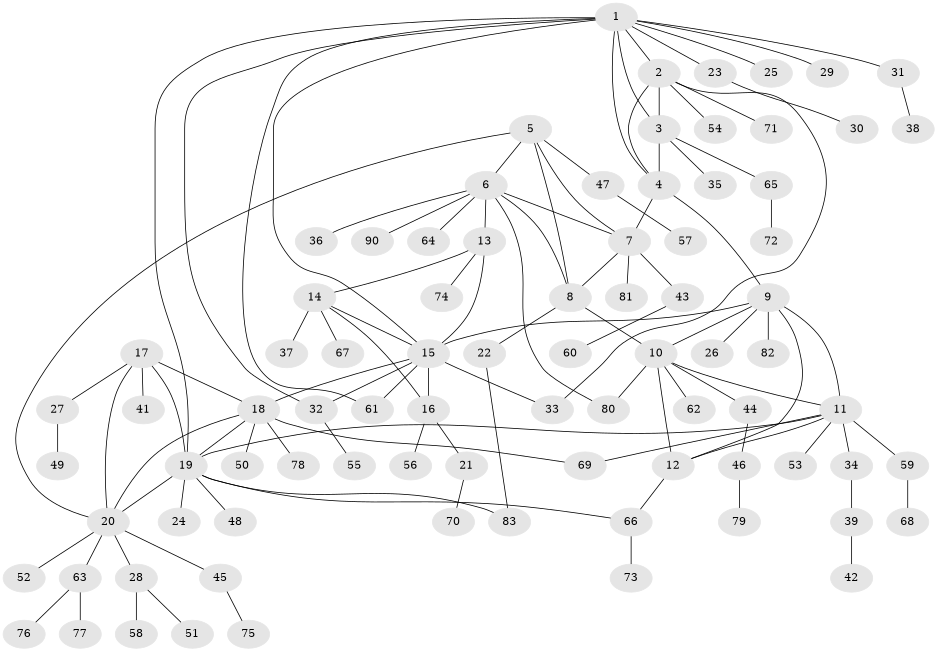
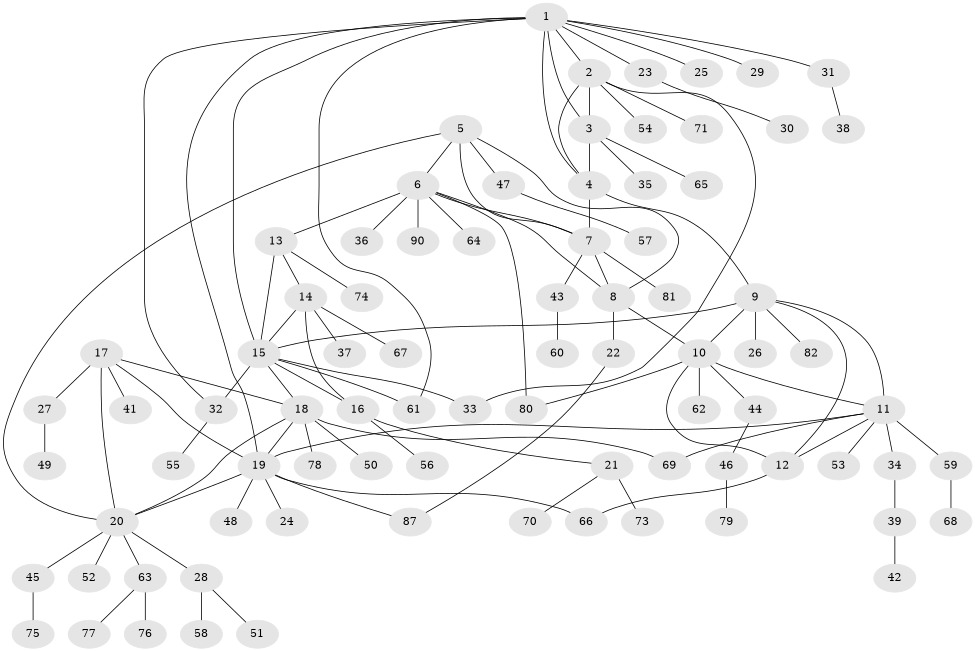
  graph {
    node [color=gray90 style=filled]
    1
    2
    3
    4
    15
    19
    23
    25
    29
    31
    32
    61
    33
    54
    71
    35
    65
    7
    9
    16
    18
    20
    66
    24
    48
-   83
+   83 [label=87]
    30
    38
    55
-   72
    8
    43
    81
    10
    11
    12
    26
    82
    5
    6
    47
    13
    36
    n44 [label=90]
    64
    80
    22
    28
    45
    52
    63
    57
    14
    74
    60
    44
    62
    34
    53
    59
    69
    46
    39
    68
    37
    67
    21
    56
    50
    78
    70
    73
    17
    27
    41
    49
    51
    58
    75
    76
    77
    42
    79
    1 -- 2
    1 -- 3
    1 -- 4
    1 -- 15
    1 -- 19
    1 -- 23
    1 -- 25
    1 -- 29
    1 -- 31
    1 -- 32
    1 -- 61
    2 -- 3
    2 -- 4
    2 -- 33
    2 -- 54
    2 -- 71
    3 -- 4
    3 -- 35
    3 -- 65
    4 -- 7
    4 -- 9
    15 -- 32
    15 -- 61
    15 -- 33
    15 -- 16
    15 -- 18
    19 -- 20
    19 -- 66
    19 -- 24
    19 -- 48
    19 -- 83
    23 -- 30
    31 -- 38
    32 -- 55
-   65 -- 72
    7 -- 8
    7 -- 43
    7 -- 81
    9 -- 15
    9 -- 10
    9 -- 11
    9 -- 12
    9 -- 26
    9 -- 82
    16 -- 21
    16 -- 56
    18 -- 19
    18 -- 20
    18 -- 69
    18 -- 50
    18 -- 78
    20 -- 28
    20 -- 45
    20 -- 52
    20 -- 63
    8 -- 10
    8 -- 22
    43 -- 60
    10 -- 11
    10 -- 12
    10 -- 80
    10 -- 44
    10 -- 62
    11 -- 19
    11 -- 12
    11 -- 34
    11 -- 53
    11 -- 59
    11 -- 69
    12 -- 66
    5 -- 7
    5 -- 20
    5 -- 8
    5 -- 6
    5 -- 47
    6 -- 7
    6 -- 8
    6 -- 13
    6 -- 36
    6 -- n44
    6 -- 64
    6 -- 80
    47 -- 57
    13 -- 15
    13 -- 14
    13 -- 74
    22 -- 83
    28 -- 51
    28 -- 58
    45 -- 75
    63 -- 76
    63 -- 77
    14 -- 15
    14 -- 16
    14 -- 37
    14 -- 67
    44 -- 46
    34 -- 39
    59 -- 68
    46 -- 79
    39 -- 42
    21 -- 70
-   66 -- 73
+   21 -- 73
    17 -- 19
    17 -- 18
    17 -- 20
    17 -- 27
    17 -- 41
    27 -- 49
  }
